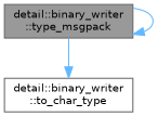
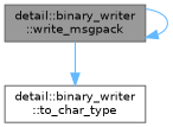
  digraph {
    rankdir=TB
    node [fontname=Helvetica fontsize=10 shape=box style=filled]
    edge [color=steelblue1 fontname=Helvetica fontsize=10 labelfontname=Helvetica labelfontsize=10 style=solid]
-   n1 [color=gray40 fillcolor=grey60 fontcolor=black height=0.2 label="detail::binary_writer\l::type_msgpack" width=0.4]
+   n1 [color=gray40 fillcolor=grey60 fontcolor=black height=0.2 label="detail::binary_writer\l::write_msgpack" width=0.4]
    n2 [color=grey40 fillcolor=white height=0.2 label="detail::binary_writer\l::to_char_type" width=0.4]
    n1 -> n1
    n1 -> n2
  }
